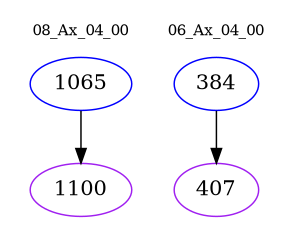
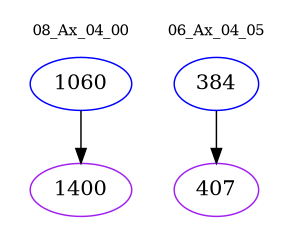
  digraph {
    node [color=blue]
    edge [color=black]
-   n1 [label=1065]
-   n2 [color=purple label=1100]
+   n1 [label=1060]
+   n2 [color=purple label=1400]
    n3 [label=384]
    n4 [color=purple label=407]
    subgraph cluster_1 {
      color=white
      fontsize=10
      label="08_Ax_04_00"
      n1
      n2
    }
    subgraph cluster_2 {
      color=white
      fontsize=10
-     label="06_Ax_04_00"
+     label="06_Ax_04_05"
      n3
      n4
    }
    n1 -> n2
    n3 -> n4
  }
